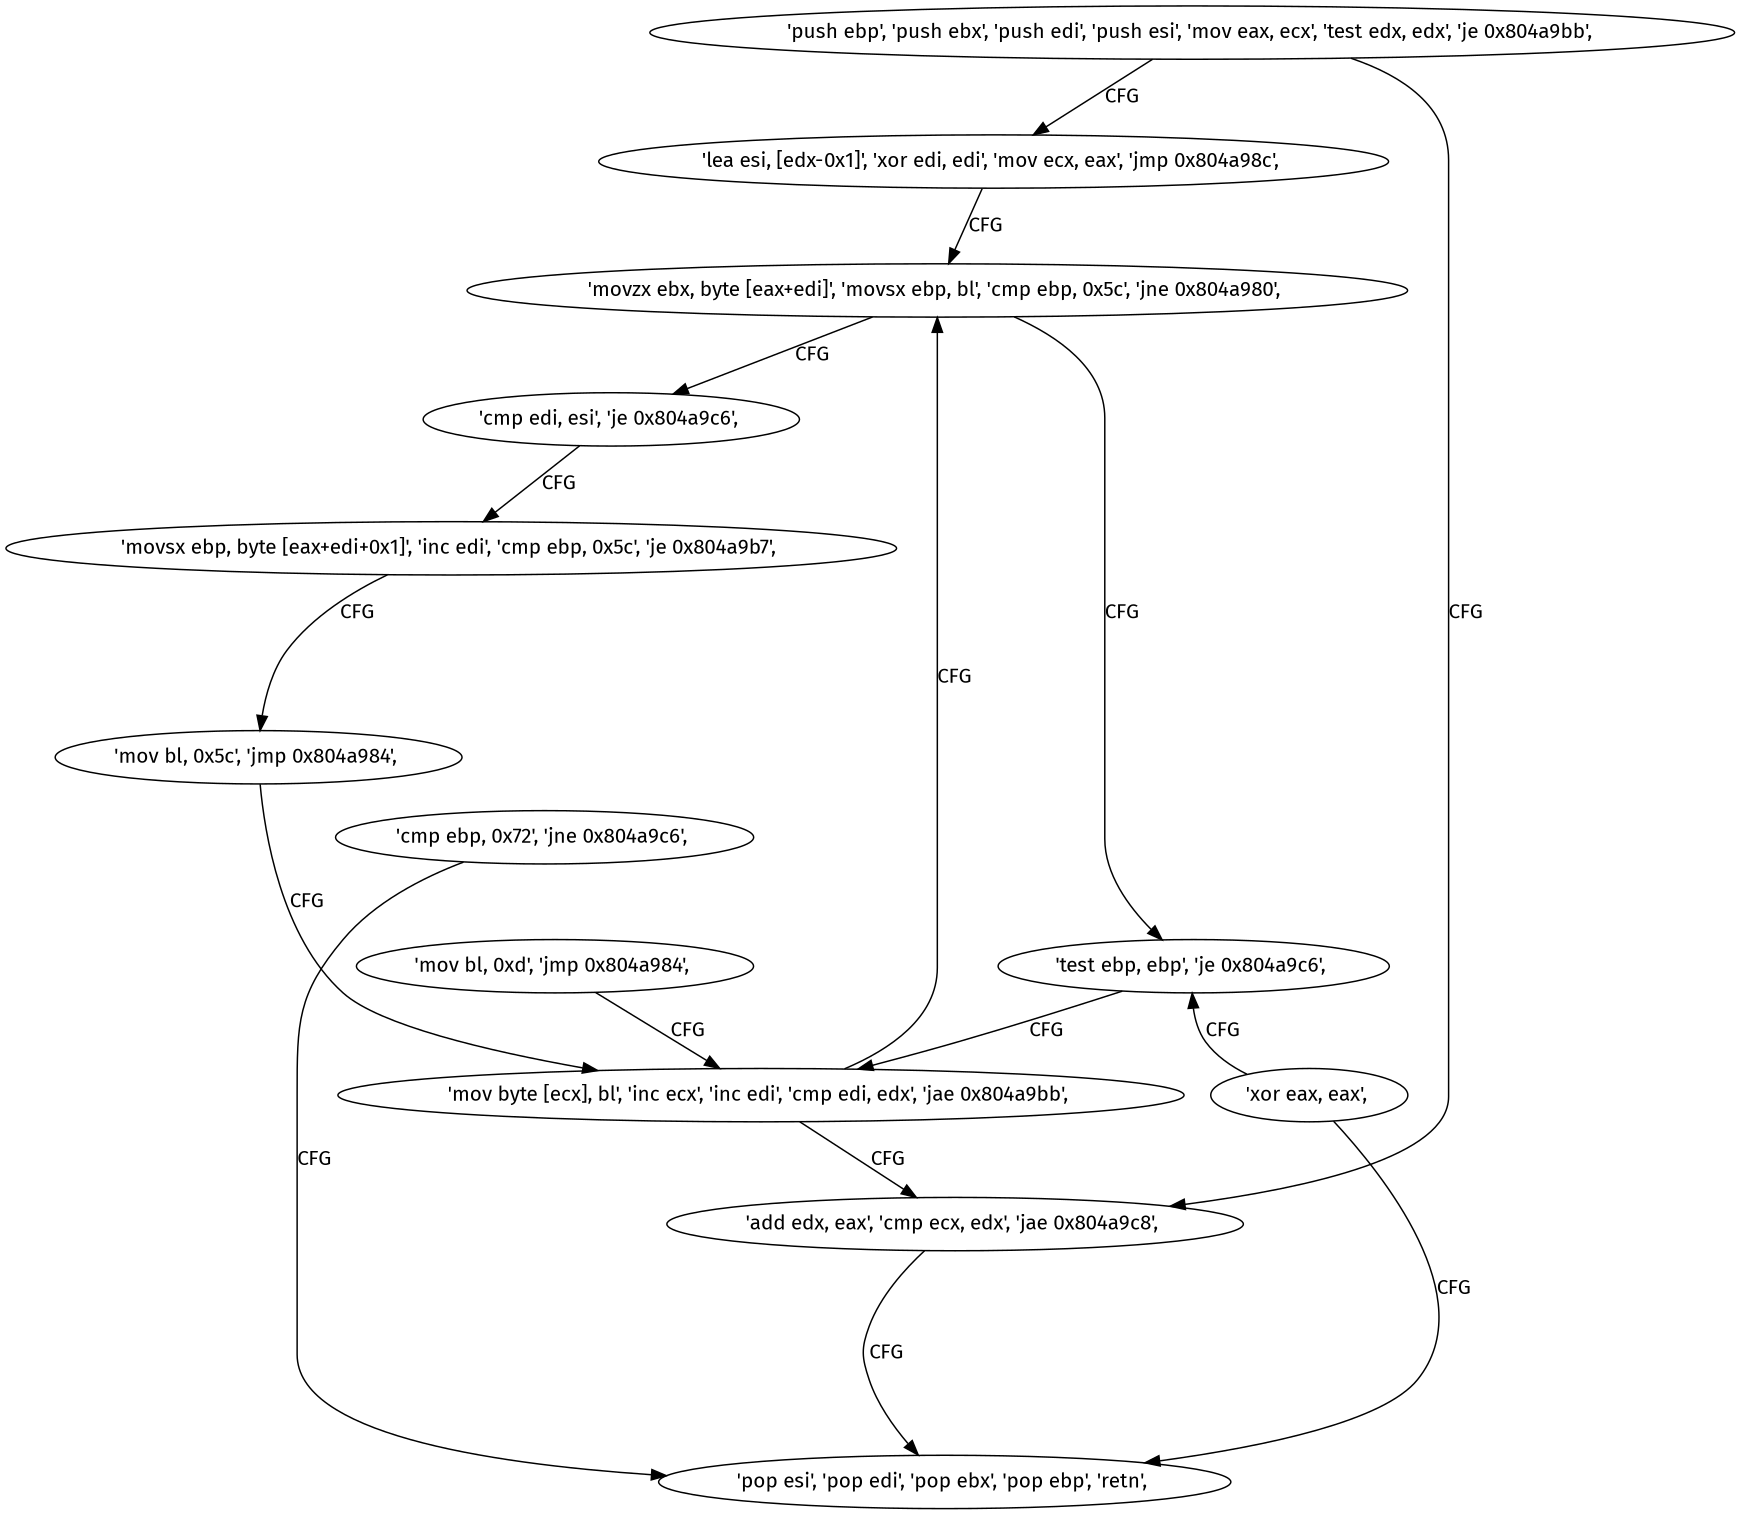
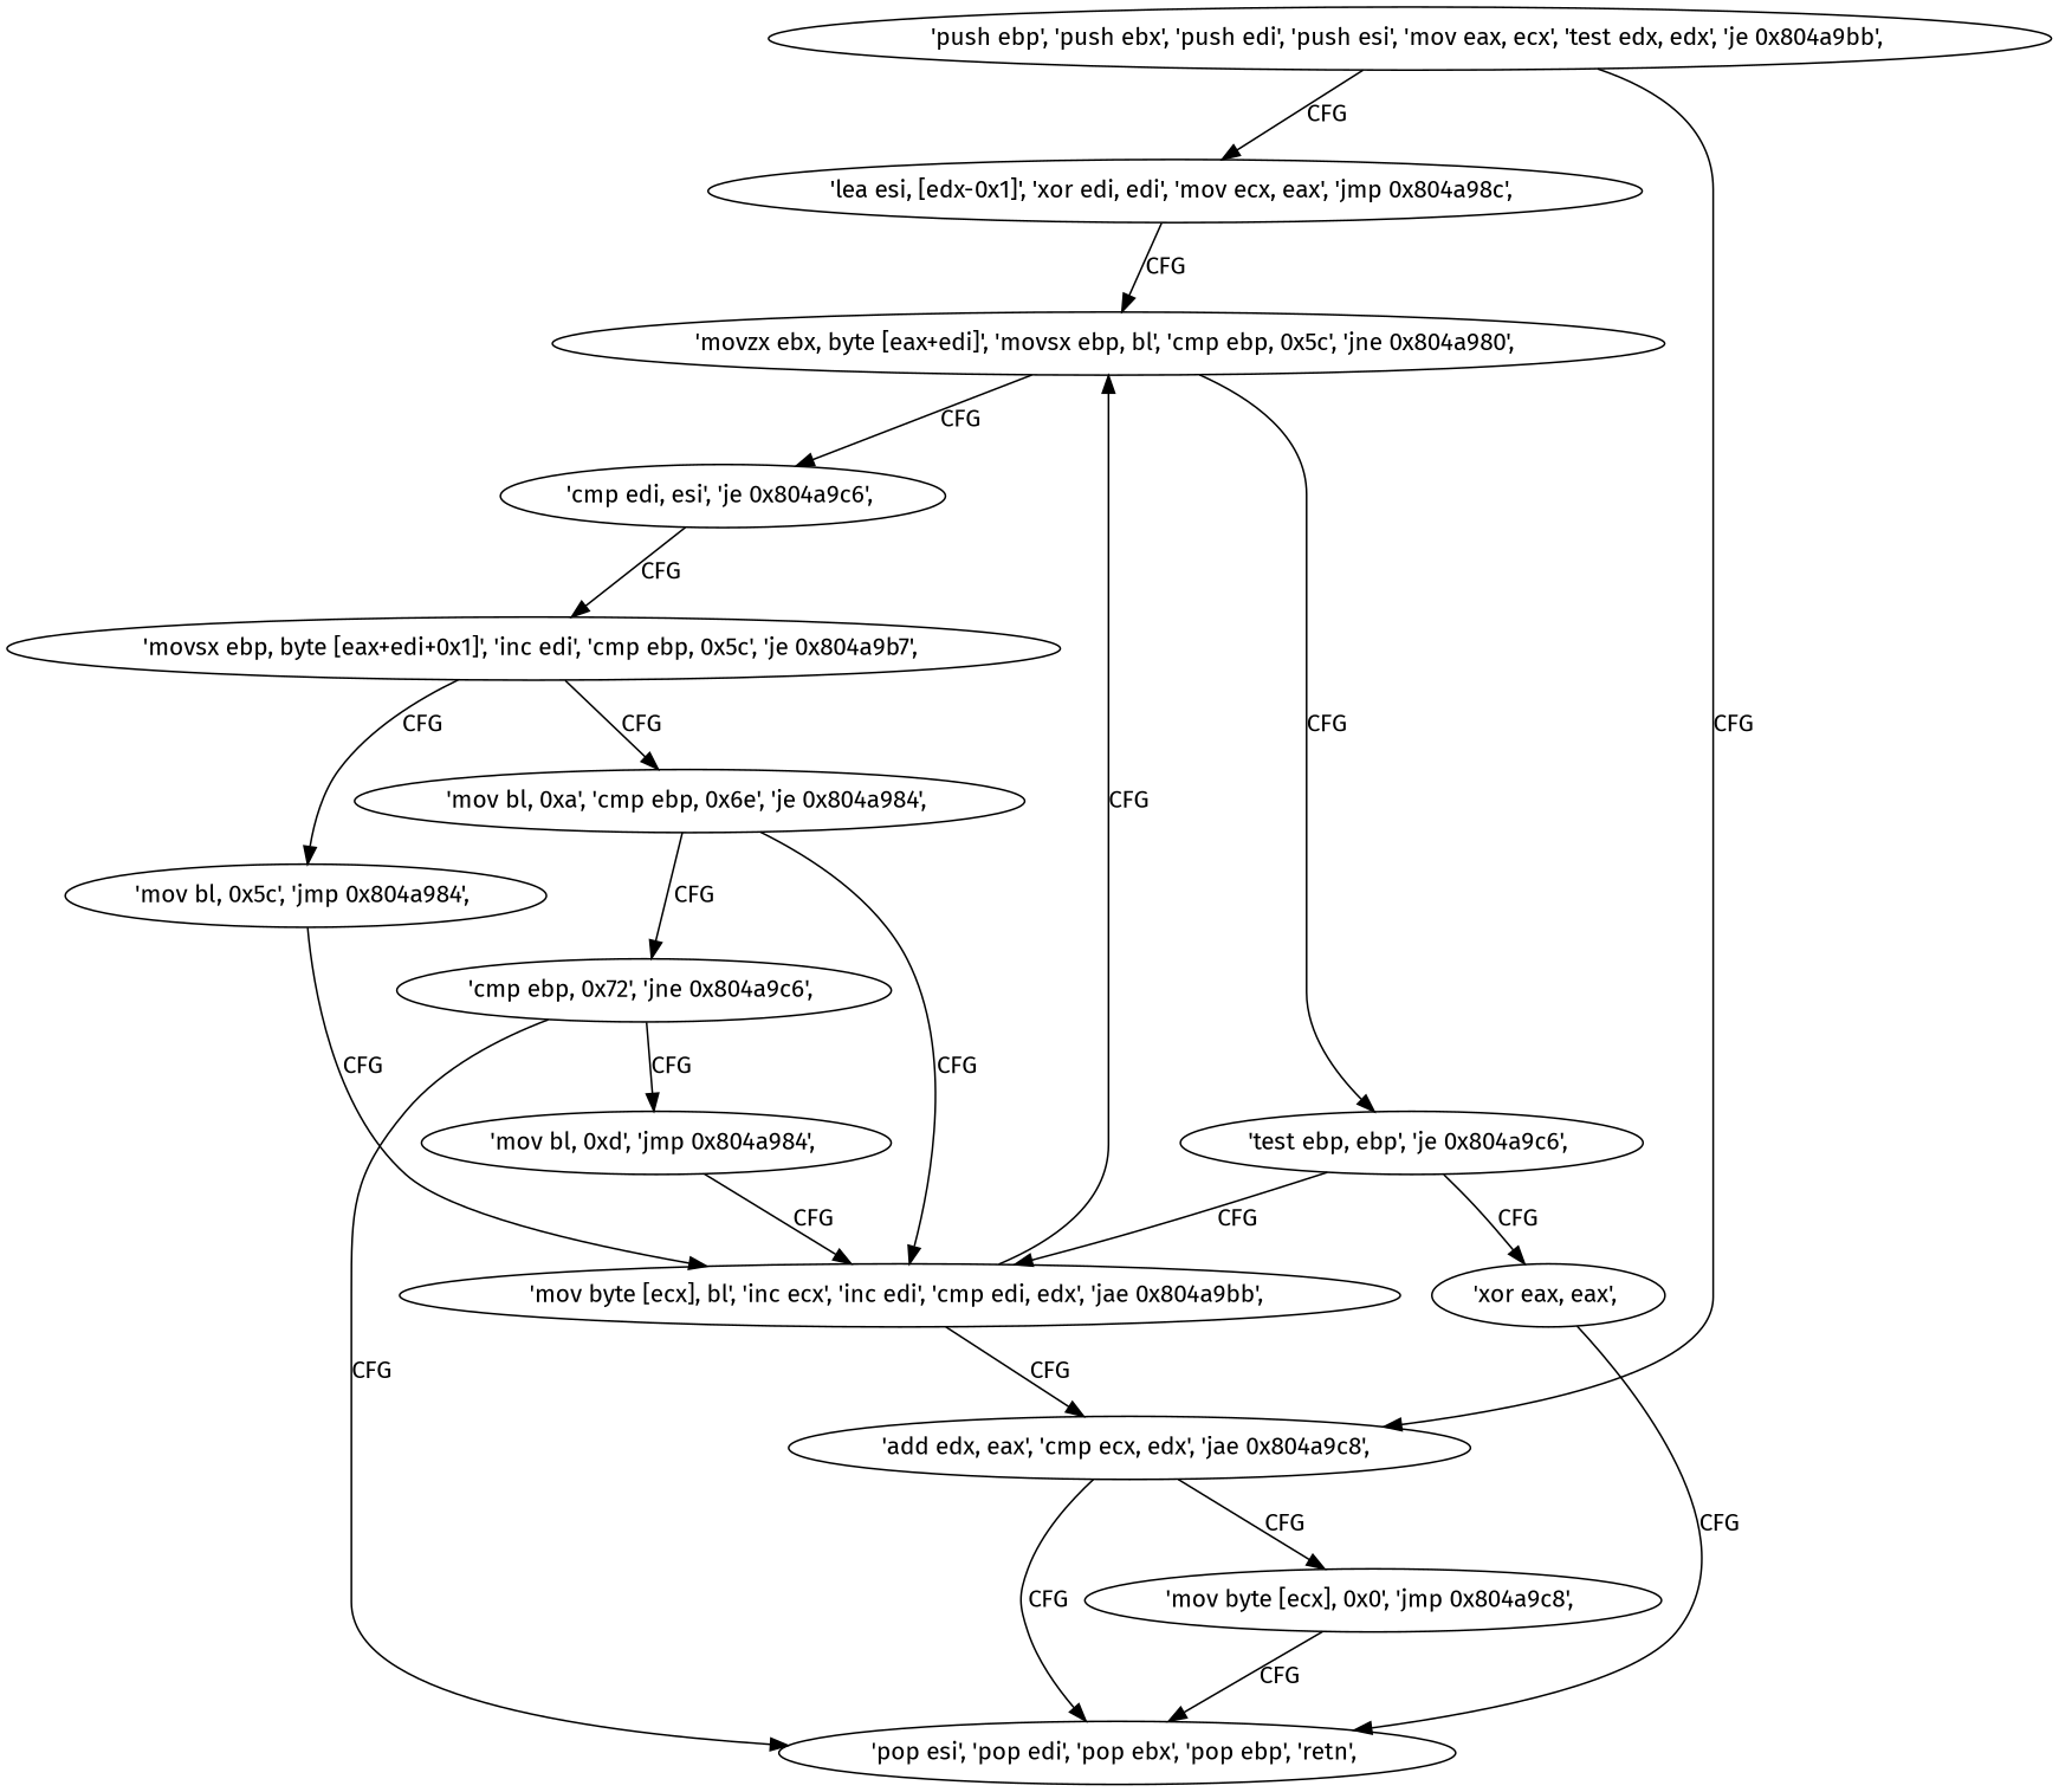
  digraph {
    fontname="Fira Sans"
    node [fontname="Fira Sans"]
    edge [fontname="Fira Sans"]
    n1 [label="'push ebp', 'push ebx', 'push edi', 'push esi', 'mov eax, ecx', 'test edx, edx', 'je 0x804a9bb', "]
    n2 [label="'add edx, eax', 'cmp ecx, edx', 'jae 0x804a9c8', "]
    n3 [label="'lea esi, [edx-0x1]', 'xor edi, edi', 'mov ecx, eax', 'jmp 0x804a98c', "]
    n4 [label="'pop esi', 'pop edi', 'pop ebx', 'pop ebp', 'retn', "]
+   n5 [label="'mov byte [ecx], 0x0', 'jmp 0x804a9c8', "]
    n6 [label="'movzx ebx, byte [eax+edi]', 'movsx ebp, bl', 'cmp ebp, 0x5c', 'jne 0x804a980', "]
    n7 [label="'test ebp, ebp', 'je 0x804a9c6', "]
    n8 [label="'cmp edi, esi', 'je 0x804a9c6', "]
    n9 [label="'xor eax, eax', "]
    n10 [label="'mov byte [ecx], bl', 'inc ecx', 'inc edi', 'cmp edi, edx', 'jae 0x804a9bb', "]
    n11 [label="'movsx ebp, byte [eax+edi+0x1]', 'inc edi', 'cmp ebp, 0x5c', 'je 0x804a9b7', "]
    n12 [label="'mov bl, 0x5c', 'jmp 0x804a984', "]
+   n13 [label="'mov bl, 0xa', 'cmp ebp, 0x6e', 'je 0x804a984', "]
    n14 [label="'cmp ebp, 0x72', 'jne 0x804a9c6', "]
    n15 [label="'mov bl, 0xd', 'jmp 0x804a984', "]
    n1 -> n2 [label=CFG]
    n1 -> n3 [label=CFG]
    n2 -> n4 [label=CFG]
+   n2 -> n5 [label=CFG]
    n3 -> n6 [label=CFG]
+   n5 -> n4 [label=CFG]
    n6 -> n7 [label=CFG]
    n6 -> n8 [label=CFG]
-   n9 -> n7 [label=CFG]
+   n7 -> n9 [label=CFG]
    n7 -> n10 [label=CFG]
    n8 -> n11 [label=CFG]
    n9 -> n4 [label=CFG]
    n10 -> n2 [label=CFG]
    n10 -> n6 [label=CFG]
    n11 -> n12 [label=CFG]
+   n11 -> n13 [label=CFG]
    n12 -> n10 [label=CFG]
+   n13 -> n10 [label=CFG]
+   n13 -> n14 [label=CFG]
    n14 -> n4 [label=CFG]
+   n14 -> n15 [label=CFG]
    n15 -> n10 [label=CFG]
  }
